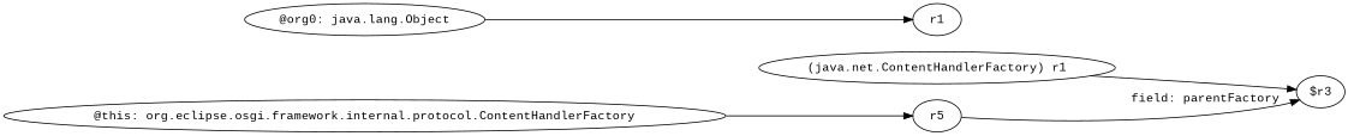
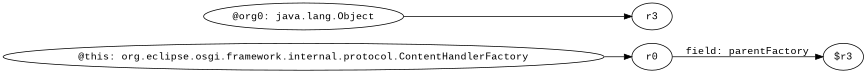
  digraph {
    fontname="Liberation Mono"
    rankdir=LR
    node [fontname="Liberation Mono"]
    edge [fontname="Liberation Mono"]
-   n1 [label="(java.net.ContentHandlerFactory) r1"]
    n2 [label="$r3"]
    n3 [label="@org0: java.lang.Object"]
-   n4 [label=r1]
-   n5 [label=r5]
+   n4 [label=r3]
+   n5 [label=r0]
    n6 [label="@this: org.eclipse.osgi.framework.internal.protocol.ContentHandlerFactory"]
-   n1 -> n2
    n3 -> n4
    n5 -> n2 [label="field: parentFactory"]
    n6 -> n5
  }
